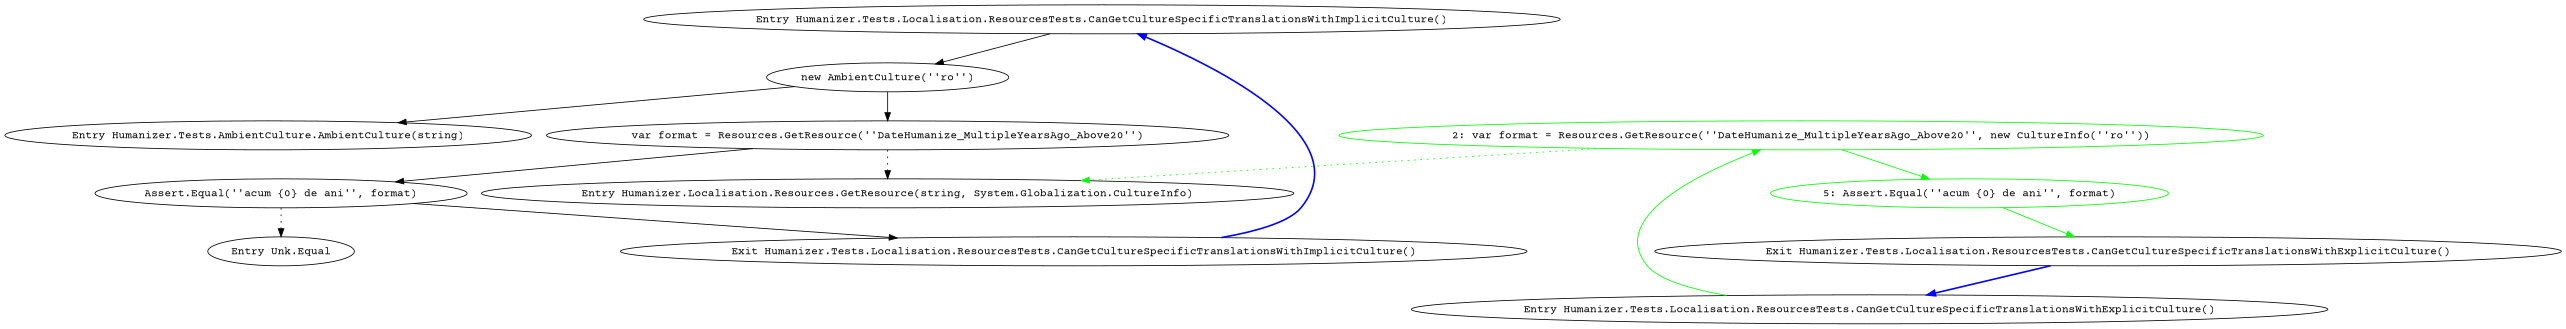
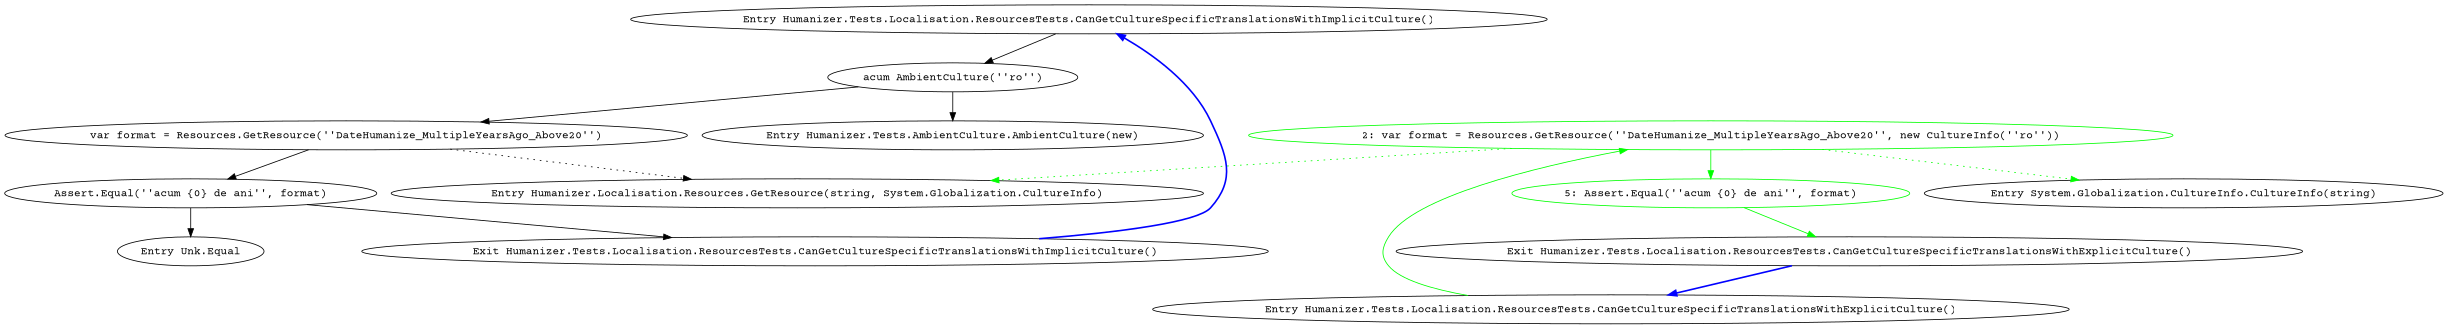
  digraph {
    fontname="Courier Prime"
    node [cluster="Humanizer.Tests.Localisation.ResourcesTests.CanGetCultureSpecificTranslationsWithImplicitCulture()" file="ResourcesTests.cs" fontname="Courier Prime" span="19-19"]
    edge [fontname="Courier Prime" style=solid]
    n1 [label="Entry Humanizer.Tests.Localisation.ResourcesTests.CanGetCultureSpecificTranslationsWithImplicitCulture()" span="9-9"]
-   n2 [label="new AmbientCulture(''ro'')" span="11-11"]
+   n2 [label="acum AmbientCulture(''ro'')" span="11-11"]
    n3 [label="var format = Resources.GetResource(''DateHumanize_MultipleYearsAgo_Above20'')" span="13-13"]
-   n4 [cluster="Humanizer.Tests.AmbientCulture.AmbientCulture(string)" label="Entry Humanizer.Tests.AmbientCulture.AmbientCulture(string)"]
+   n4 [cluster="Humanizer.Tests.AmbientCulture.AmbientCulture(string)" label="Entry Humanizer.Tests.AmbientCulture.AmbientCulture(new)"]
    n5 [label="Assert.Equal(''acum {0} de ani'', format)" span="14-14"]
    n6 [cluster="Humanizer.Localisation.Resources.GetResource(string, System.Globalization.CultureInfo)" label="Entry Humanizer.Localisation.Resources.GetResource(string, System.Globalization.CultureInfo)" span="18-18"]
    n7 [label="Exit Humanizer.Tests.Localisation.ResourcesTests.CanGetCultureSpecificTranslationsWithImplicitCulture()" span="9-9"]
    n8 [cluster="Unk.Equal" label="Entry Unk.Equal" span=""]
    n9 [cluster="Humanizer.Tests.Localisation.ResourcesTests.CanGetCultureSpecificTranslationsWithExplicitCulture()" label="Entry Humanizer.Tests.Localisation.ResourcesTests.CanGetCultureSpecificTranslationsWithExplicitCulture()"]
    n10 [cluster="Humanizer.Tests.Localisation.ResourcesTests.CanGetCultureSpecificTranslationsWithExplicitCulture()" color=green community=0 label="2: var format = Resources.GetResource(''DateHumanize_MultipleYearsAgo_Above20'', new CultureInfo(''ro''))" span="21-21"]
    n11 [cluster="Humanizer.Tests.Localisation.ResourcesTests.CanGetCultureSpecificTranslationsWithExplicitCulture()" color=green community=0 label="5: Assert.Equal(''acum {0} de ani'', format)" span="22-22"]
+   n12 [cluster="System.Globalization.CultureInfo.CultureInfo(string)" label="Entry System.Globalization.CultureInfo.CultureInfo(string)" span="0-0"]
    n13 [cluster="Humanizer.Tests.Localisation.ResourcesTests.CanGetCultureSpecificTranslationsWithExplicitCulture()" label="Exit Humanizer.Tests.Localisation.ResourcesTests.CanGetCultureSpecificTranslationsWithExplicitCulture()"]
    n1 -> n2
    n2 -> n3
    n2 -> n4
    n3 -> n5
    n3 -> n6 [style=dotted]
    n5 -> n7
-   n5 -> n8 [style=dotted]
+   n5 -> n8
    n7 -> n1 [color=blue style=bold]
    n9 -> n10 [color=green]
    n10 -> n6 [color=green style=dotted]
    n10 -> n11 [color=green]
+   n10 -> n12 [color=green style=dotted]
    n11 -> n13 [color=green]
    n13 -> n9 [color=blue style=bold]
  }
